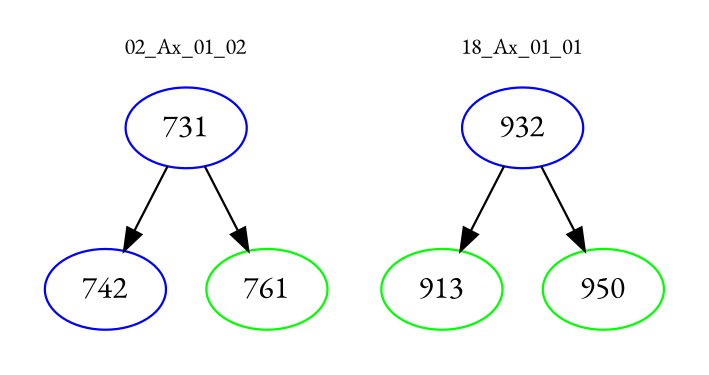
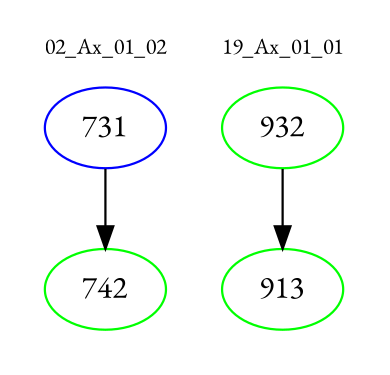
  digraph {
    fontname="EB Garamond"
    node [color=green fontname="EB Garamond"]
    edge [color=black fontname="EB Garamond"]
    n1 [color=blue label=731]
-   n2 [color=blue label=742]
-   n3 [label=761]
-   n4 [color=blue label=932]
+   n2 [label=742]
+   n4 [label=932]
    n5 [label=913]
-   n6 [label=950]
    subgraph cluster_1 {
      color=white
      fontsize=10
      label="02_Ax_01_02"
      n1
      n2
-     n3
    }
    subgraph cluster_2 {
      color=white
      fontsize=10
-     label="18_Ax_01_01"
+     label="19_Ax_01_01"
      n4
      n5
-     n6
    }
    n1 -> n2
-   n1 -> n3
    n4 -> n5
-   n4 -> n6
  }
